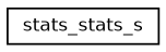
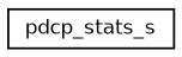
  digraph {
    rankdir=TB
-   n1 [color=black fillcolor=white fontname=Helvetica fontsize=10 height=0.2 label=stats_stats_s shape=record style=filled width=0.4]
+   n1 [color=black fillcolor=white fontname=Helvetica fontsize=10 height=0.2 label=pdcp_stats_s shape=record style=filled width=0.4]
  }
